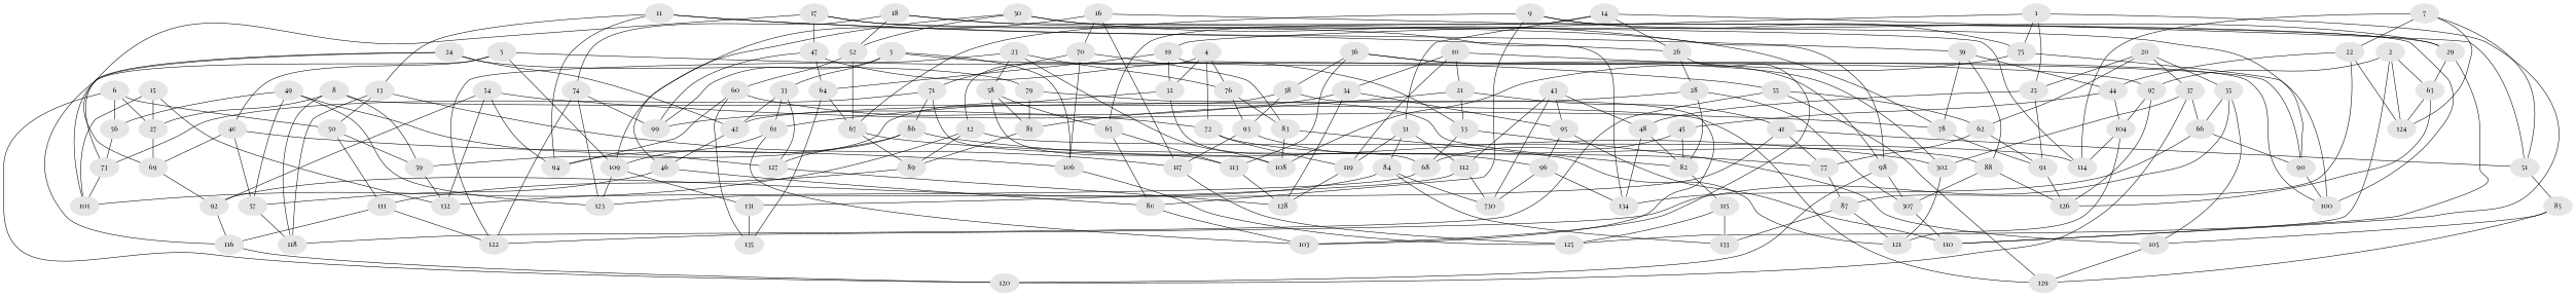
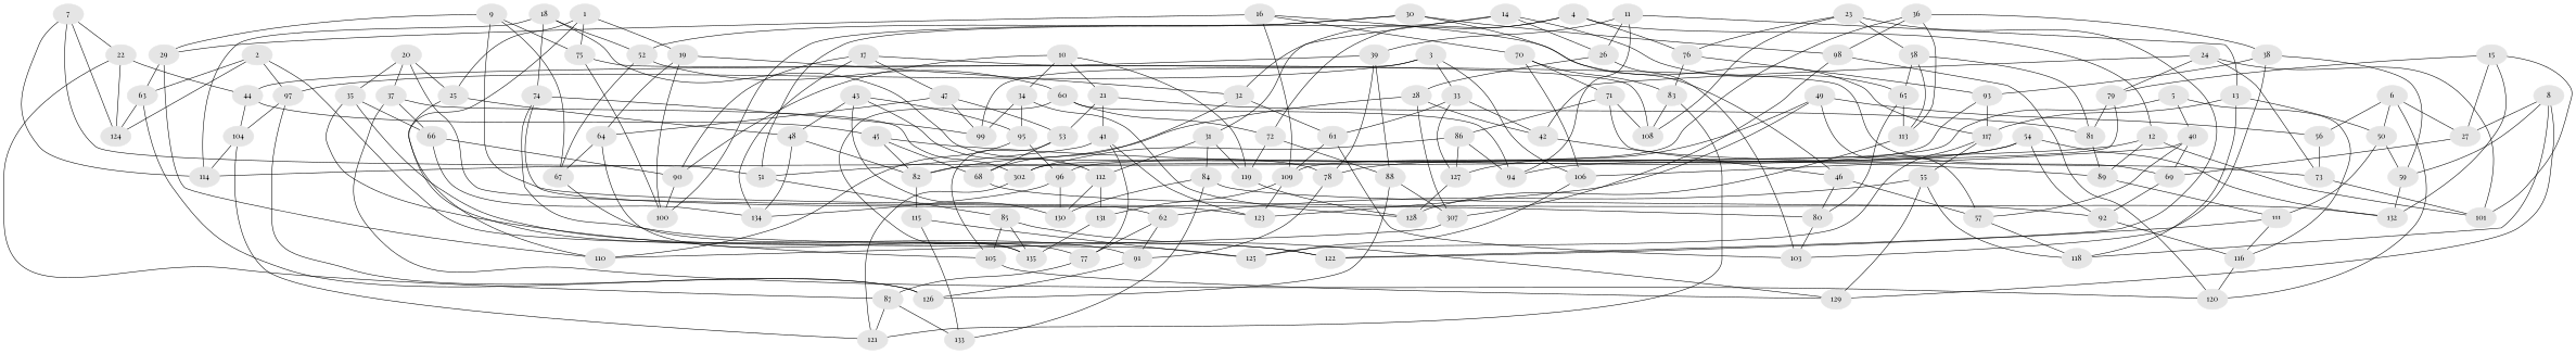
  graph {
    fontname="Playfair Display"
    node [color=gray90 fontname="Playfair Display" style=filled]
    edge [fontname="Playfair Display"]
    1
    19
    25
    75
    110
    32
    64
    100
    48
    91
    108
    2
    63
    97
    124
    125
    126
    104
    3
    33
    99
    106
    42
    61
    127
    4
    12
    72
    76
    114
    89
    101
    68
    119
    88
    93
    83
    5
    40
    55
    109
    116
    69
    57
    118
    129
    62
    131
    123
    120
    6
    27
    50
    56
    59
    111
    73
    7
    22
    51
    44
    87
    85
    8
    132
    9
    29
    67
    80
    77
    103
    10
    21
    34
    90
    41
    53
    81
    95
    128
    11
    13
    26
    39
    94
    117
    28
    78
    14
    31
    65
    84
    112
    113
    15
    79
    82
    16
    70
    71
    135
    17
    47
    134
    92
    18
    52
    74
    60
    122
    20
    35
    37
    66
    105
    n116 [label=302]
    45
    133
    121
    23
    58
    24
    46
    n124 [label=307]
    115
    30
    98
-   130 [label=730]
+   130
    96
    36
    38
    43
    49
    54
    86
    1 -- 19
    1 -- 25
    1 -- 75
    1 -- 110
    19 -- 32
    19 -- 64
    19 -- 100
    25 -- 48
    25 -- 91
    75 -- 100
    75 -- 108
    32 -- 61
    32 -- 68
    64 -- 67
    64 -- 135
    48 -- 82
    48 -- 134
    91 -- 126
    2 -- 63
    2 -- 97
    2 -- 124
    2 -- 125
    63 -- 124
    63 -- 126
    97 -- 126
    97 -- 104
    104 -- 114
    104 -- 121
    3 -- 97
    3 -- 33
    3 -- 99
    3 -- 106
    33 -- 42
    33 -- 61
    33 -- 127
    106 -- 125
    42 -- 46
    61 -- 109
    61 -- 103
    127 -- 128
    4 -- 32
    4 -- 12
    4 -- 72
    4 -- 76
    12 -- 114
    12 -- 89
    12 -- 101
    72 -- 119
    72 -- 88
    76 -- 93
    76 -- 83
    89 -- 111
    68 -- 132
    119 -- 128
    88 -- 126
    88 -- n124
    93 -- 117
    93 -- 96
    83 -- 108
    83 -- 121
    5 -- 40
-   5 -- 55
+   117 -- 55
    5 -- 109
    5 -- 116
    40 -- 106
    40 -- 69
    40 -- 57
    55 -- 118
    55 -- 129
    55 -- 62
    109 -- 131
    109 -- 123
    116 -- 120
    69 -- 92
    57 -- 118
    62 -- 91
    62 -- 77
    131 -- 135
    6 -- 120
    6 -- 27
    6 -- 50
    6 -- 56
    27 -- 69
    50 -- 59
    50 -- 111
    56 -- 73
    59 -- 132
    111 -- 116
    111 -- 122
    73 -- 101
    7 -- 124
    7 -- 114
    7 -- 22
    7 -- 51
    22 -- 124
    22 -- 44
    22 -- 87
    51 -- 85
    44 -- 104
    44 -- 45
    87 -- 133
    87 -- 121
    85 -- 129
+   85 -- 135
    85 -- 105
    8 -- 118
    8 -- 129
    8 -- 27
    8 -- 59
    9 -- 75
    9 -- 29
    9 -- 67
    9 -- 80
    29 -- 110
    29 -- 63
    67 -- 77
    80 -- 103
    77 -- 87
    10 -- 119
    10 -- 21
    10 -- 34
    10 -- 90
    21 -- 41
    21 -- 53
    21 -- 81
    34 -- 99
    34 -- 95
    34 -- 128
    90 -- 100
    41 -- 123
    41 -- 51
    41 -- 77
    53 -- 68
    53 -- 105
    81 -- 89
    95 -- 110
    95 -- 96
    11 -- 13
    11 -- 26
    11 -- 39
    11 -- 94
    13 -- 118
    13 -- 50
    13 -- 117
    26 -- 103
    26 -- 28
    39 -- 88
    39 -- 44
    39 -- 78
    117 -- 125
    28 -- 42
    28 -- 82
    28 -- n124
    78 -- 91
    14 -- 51
    14 -- 26
    14 -- 31
    14 -- 65
    31 -- 119
    31 -- 84
    31 -- 112
    65 -- 80
    65 -- 113
    84 -- 92
    84 -- 133
    84 -- 130
    112 -- 131
    112 -- 130
    113 -- 128
    15 -- 101
    15 -- 27
    15 -- 132
+   15 -- 79
    79 -- 81
    79 -- 82
    82 -- 115
    16 -- 109
    16 -- 29
    16 -- 117
    16 -- 70
    70 -- 106
    70 -- 83
    70 -- 71
    71 -- 108
    71 -- 73
    71 -- 86
    17 -- 69
    17 -- 90
    17 -- 47
    17 -- 134
    47 -- 64
    47 -- 99
    47 -- 53
    92 -- 116
    18 -- 114
    18 -- 78
    18 -- 52
    18 -- 74
    52 -- 67
    52 -- 60
    74 -- 99
    74 -- 123
    74 -- 122
    60 -- 72
    60 -- 94
    60 -- 135
    20 -- 25
    20 -- 62
    20 -- 35
    20 -- 37
    35 -- 122
    35 -- 66
    35 -- 105
    37 -- 120
    37 -- 66
    37 -- n116
    66 -- 90
    66 -- 134
    105 -- 129
    n116 -- 121
-   67 -- 89
+   45 -- 89
    45 -- 68
    45 -- 82
    23 -- 108
    23 -- 76
    23 -- 122
    23 -- 58
    58 -- 81
    58 -- 65
    58 -- 113
    24 -- 42
    24 -- 101
    24 -- 73
    24 -- 79
    46 -- 57
    46 -- 80
    n124 -- 110
    115 -- 125
    115 -- 133
    30 -- 100
    30 -- 52
    30 -- 46
    30 -- 98
    98 -- 120
    98 -- n124
    96 -- 134
    96 -- 130
    36 -- 113
    36 -- n116
    36 -- 98
    36 -- 38
    38 -- 93
    38 -- 59
    38 -- 103
    43 -- 48
    43 -- 95
    43 -- 112
    43 -- 130
    49 -- 127
    49 -- 57
    49 -- 123
    49 -- 56
    54 -- 132
    54 -- 94
    54 -- 78
    54 -- 92
    86 -- 127
    86 -- 94
    86 -- n116
  }
